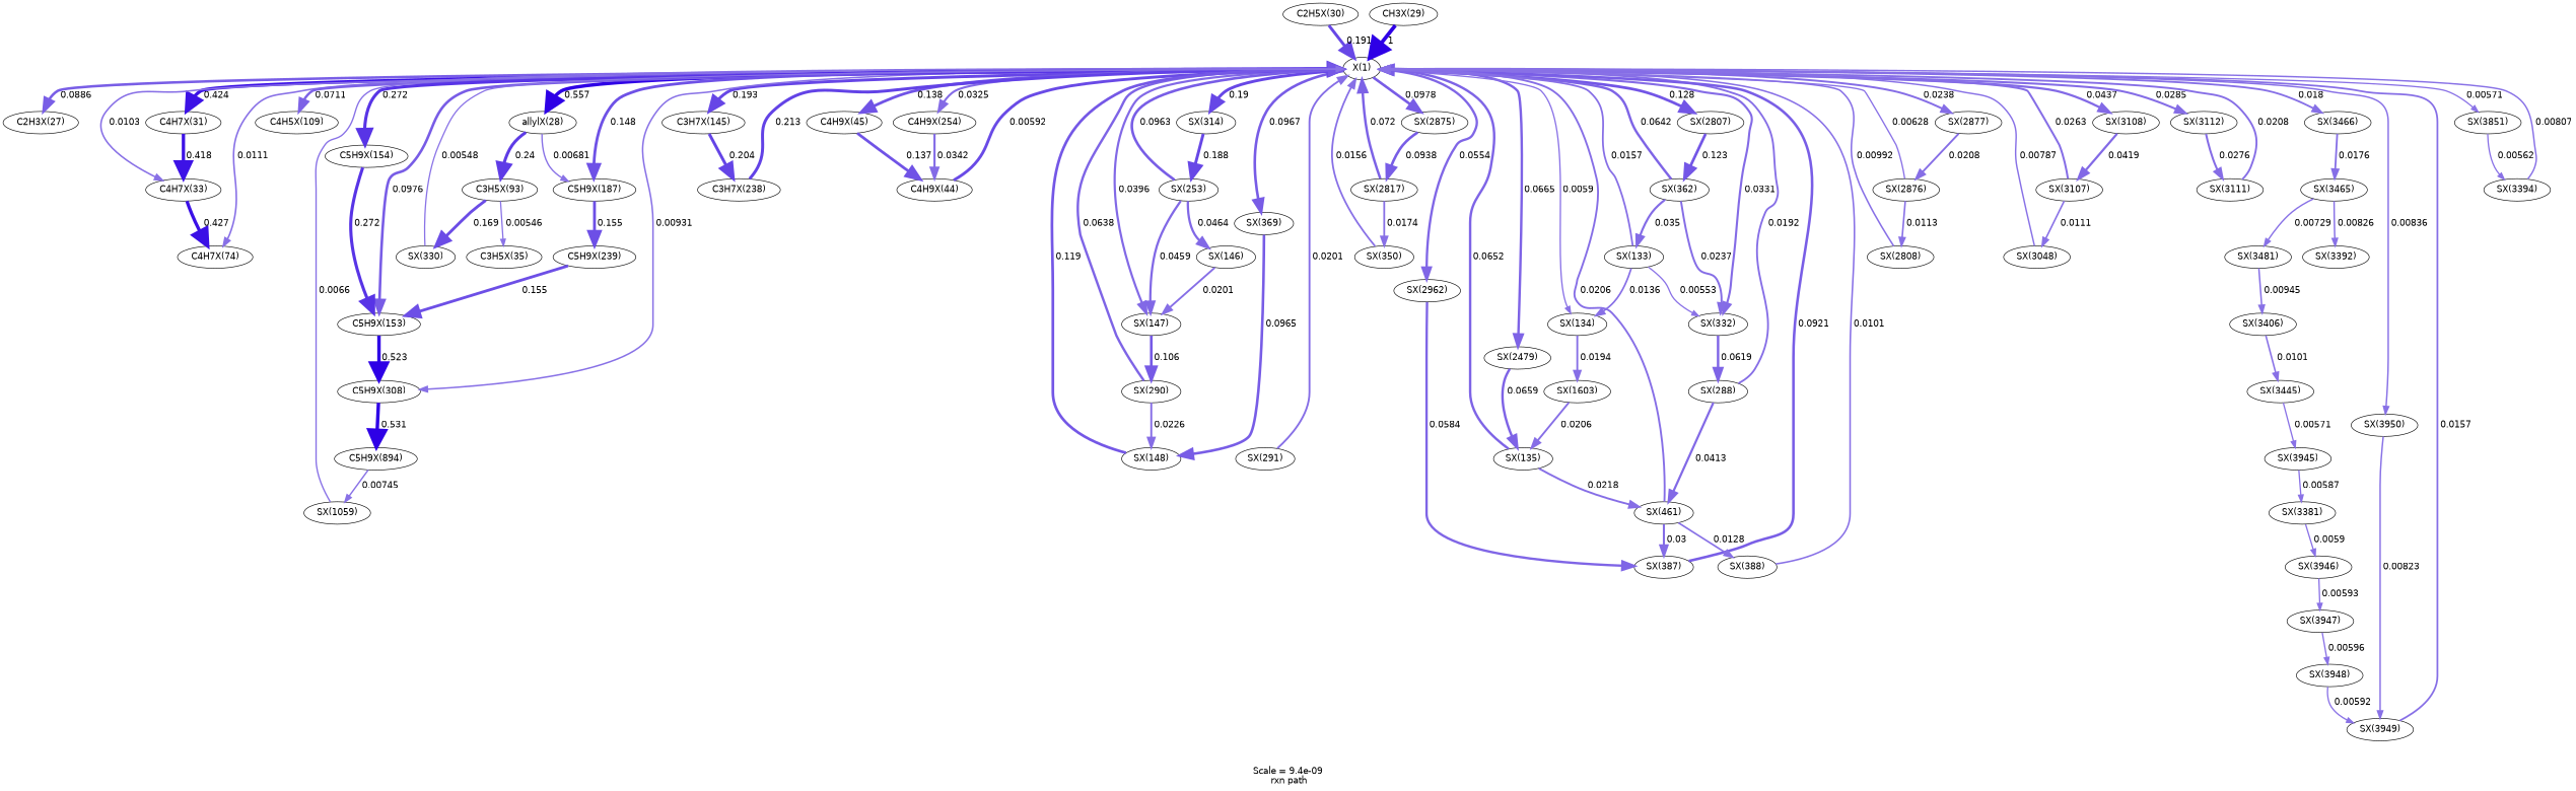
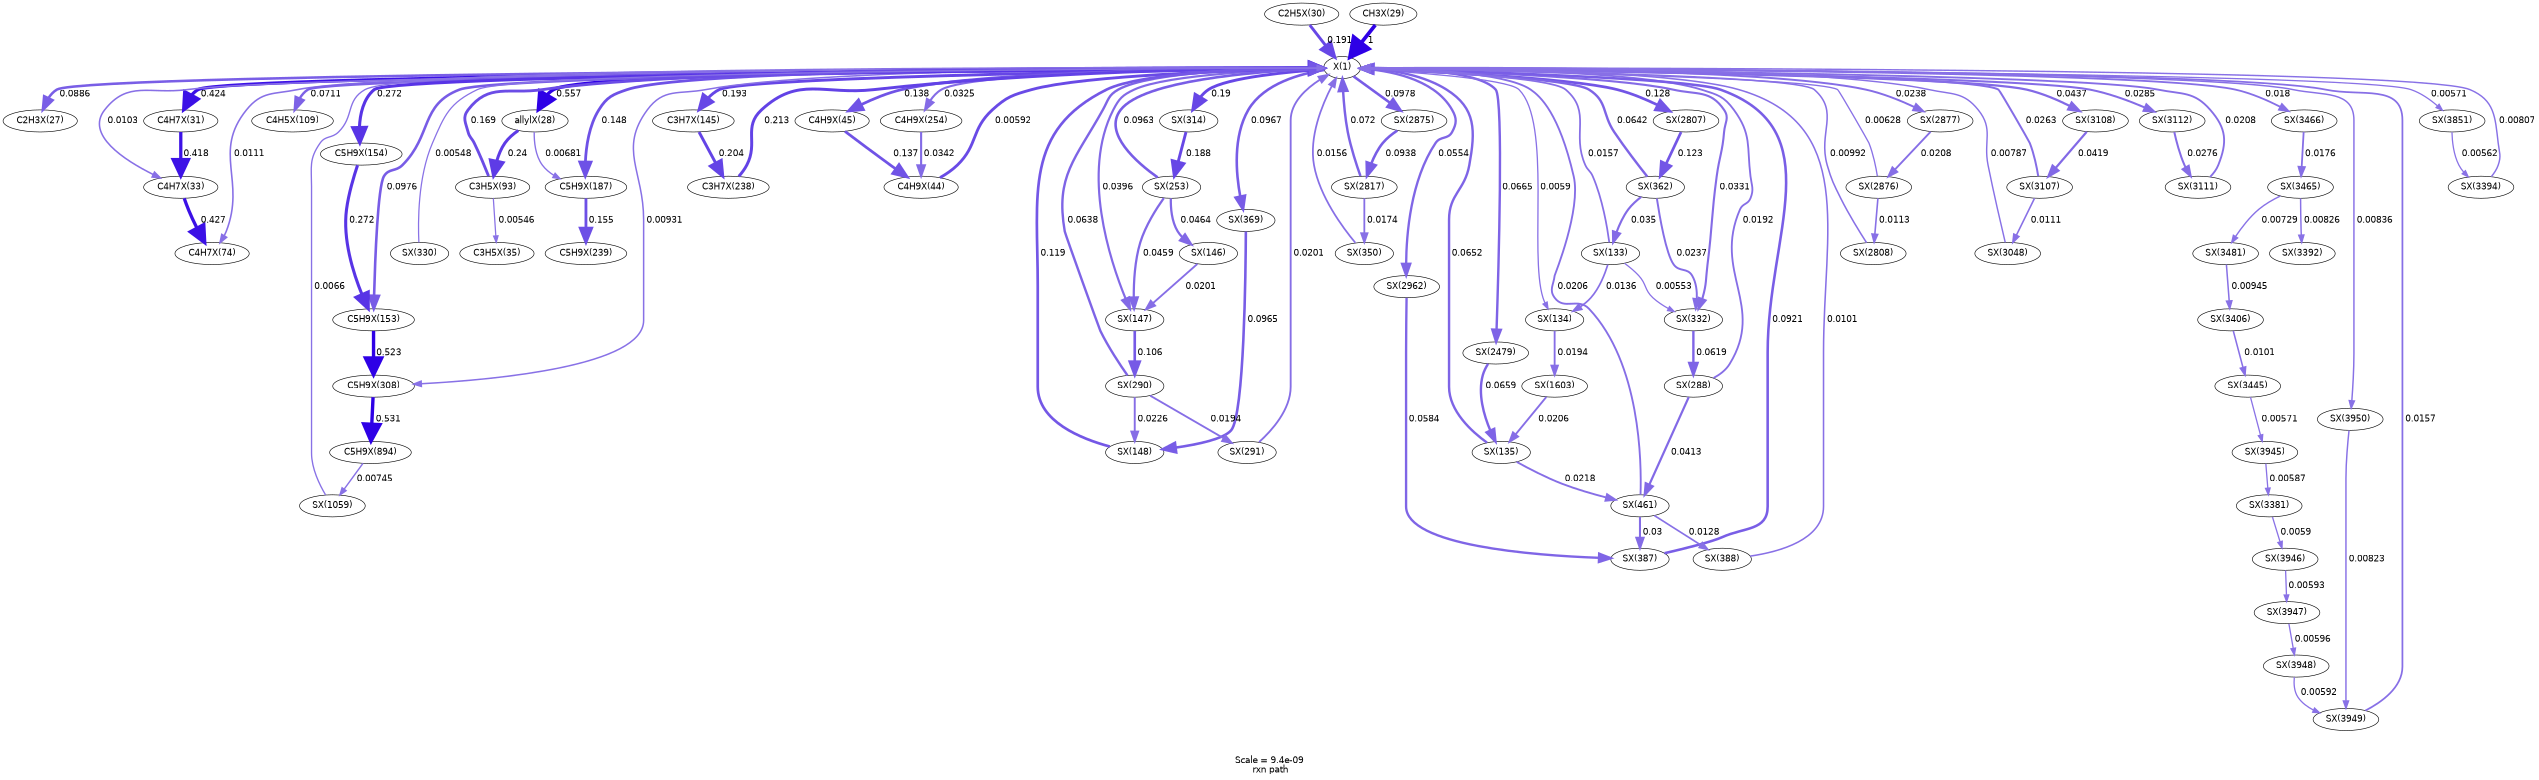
  digraph {
    fontname=Helvetica
    label="Scale = 9.4e-09\l rxn path"
    node [fontname=Helvetica]
    edge [arrowsize=2.12 color="0.7, 0.506, 0.9" fontname=Helvetica style="setlinewidth(2.13)"]
    n1 [label="X(1)"]
    n2 [label="C2H3X(27)"]
    n3 [label="C4H7X(31)"]
    n4 [label="C4H7X(33)"]
    n5 [label="C4H7X(74)"]
    n6 [label="C4H5X(109)"]
    n7 [label="allylX(28)"]
    n8 [label="C3H7X(145)"]
    n9 [label="C5H9X(308)"]
    n10 [label="C5H9X(153)"]
    n11 [label="C5H9X(154)"]
    n12 [label="C4H9X(45)"]
    n13 [label="C4H9X(254)"]
    n14 [label="SX(314)"]
    n15 [label="SX(147)"]
    n16 [label="SX(2875)"]
    n17 [label="SX(2807)"]
    n18 [label="SX(2877)"]
    n19 [label="SX(332)"]
    n20 [label="SX(3108)"]
    n21 [label="SX(3112)"]
    n22 [label="SX(3466)"]
    n23 [label="SX(369)"]
    n24 [label="SX(2479)"]
    n25 [label="SX(2962)"]
    n26 [label="SX(134)"]
    n27 [label="C5H9X(187)"]
    n28 [label="SX(3950)"]
    n29 [label="SX(3851)"]
    n30 [label="C3H5X(93)"]
    n31 [label="C3H7X(238)"]
    n32 [label="C5H9X(894)"]
    n33 [label="C4H9X(44)"]
    n34 [label="SX(253)"]
    n35 [label="SX(290)"]
    n36 [label="SX(2817)"]
    n37 [label="SX(362)"]
    n38 [label="SX(2876)"]
    n39 [label="SX(288)"]
    n40 [label="SX(3107)"]
    n41 [label="SX(3111)"]
    n42 [label="SX(3465)"]
    n43 [label="SX(148)"]
    n44 [label="SX(135)"]
    n45 [label="SX(387)"]
    n46 [label="SX(1603)"]
    n47 [label="C5H9X(239)"]
    n48 [label="SX(3949)"]
    n49 [label="SX(3394)"]
    n50 [label="C2H5X(30)"]
    n51 [label="CH3X(29)"]
    n52 [label="C3H5X(35)"]
    n53 [label="SX(1059)"]
    n54 [label="SX(146)"]
    n55 [label="SX(291)"]
    n56 [label="SX(350)"]
    n57 [label="SX(133)"]
    n58 [label="SX(2808)"]
    n59 [label="SX(461)"]
    n60 [label="SX(3048)"]
    n61 [label="SX(3392)"]
    n62 [label="SX(3481)"]
    n63 [label="SX(330)"]
    n64 [label="SX(388)"]
    n65 [label="SX(3406)"]
    n66 [label="SX(3445)"]
    n67 [label="SX(3945)"]
    n68 [label="SX(3381)"]
    n69 [label="SX(3946)"]
    n70 [label="SX(3947)"]
    n71 [label="SX(3948)"]
    n1 -> n2 [arrowsize=2.09 color="0.7, 0.589, 0.9" label=" 0.0886" style="setlinewidth(4.17)"]
    n1 -> n3 [arrowsize=2.68 color="0.7, 0.924, 0.9" label=" 0.424" style="setlinewidth(5.35)"]
    n1 -> n4 [arrowsize=1.27 color="0.7, 0.51, 0.9" label=" 0.0103" style="setlinewidth(2.55)"]
    n1 -> n5 [arrowsize=1.3 color="0.7, 0.511, 0.9" label=" 0.0111" style="setlinewidth(2.6)"]
    n1 -> n6 [arrowsize=2 color="0.7, 0.571, 0.9" label=" 0.0711" style="setlinewidth(4)"]
    n1 -> n7 [arrowsize=2.78 color="0.7, 1.06, 0.9" label=" 0.557" style="setlinewidth(5.56)"]
    n1 -> n8 [arrowsize=2.38 color="0.7, 0.693, 0.9" label=" 0.193" style="setlinewidth(4.76)"]
    n1 -> n9 [arrowsize=1.23 color="0.7, 0.509, 0.9" label=" 0.00931" style="setlinewidth(2.47)"]
    n1 -> n10 [color="0.7, 0.598, 0.9" label=" 0.0976" style="setlinewidth(4.24)"]
    n1 -> n11 [arrowsize=2.51 color="0.7, 0.772, 0.9" label=" 0.272" style="setlinewidth(5.02)"]
    n1 -> n12 [arrowsize=2.25 color="0.7, 0.638, 0.9" label=" 0.138" style="setlinewidth(4.5)"]
    n1 -> n13 [arrowsize=1.71 color="0.7, 0.533, 0.9" label=" 0.0325" style="setlinewidth(3.41)"]
    n1 -> n14 [arrowsize=2.37 color="0.7, 0.69, 0.9" label=" 0.19" style="setlinewidth(4.74)"]
    n1 -> n15 [arrowsize=1.78 color="0.7, 0.54, 0.9" label=" 0.0396" style="setlinewidth(3.56)"]
    n1 -> n16 [color="0.7, 0.598, 0.9" label=" 0.0978" style="setlinewidth(4.24)"]
    n1 -> n17 [arrowsize=2.22 color="0.7, 0.628, 0.9" label=" 0.128" style="setlinewidth(4.45)"]
    n1 -> n18 [arrowsize=1.59 color="0.7, 0.524, 0.9" label=" 0.0238" style="setlinewidth(3.18)"]
    n1 -> n19 [arrowsize=1.71 color="0.7, 0.533, 0.9" label=" 0.0331" style="setlinewidth(3.43)"]
    n1 -> n20 [arrowsize=1.82 color="0.7, 0.544, 0.9" label=" 0.0437" style="setlinewidth(3.64)"]
    n1 -> n21 [arrowsize=1.66 color="0.7, 0.529, 0.9" label=" 0.0285" style="setlinewidth(3.32)"]
    n1 -> n22 [arrowsize=1.48 color="0.7, 0.518, 0.9" label=" 0.018" style="setlinewidth(2.97)"]
    n1 -> n23 [color="0.7, 0.597, 0.9" label=" 0.0967" style="setlinewidth(4.24)"]
    n1 -> n24 [arrowsize=1.98 color="0.7, 0.566, 0.9" label=" 0.0665" style="setlinewidth(3.95)"]
    n1 -> n25 [arrowsize=1.91 color="0.7, 0.555, 0.9" label=" 0.0554" style="setlinewidth(3.82)"]
    n1 -> n26 [arrowsize=1.06 label=" 0.0059"]
    n1 -> n27 [arrowsize=2.28 color="0.7, 0.648, 0.9" label=" 0.148" style="setlinewidth(4.56)"]
    n1 -> n28 [arrowsize=1.19 color="0.7, 0.508, 0.9" label=" 0.00836" style="setlinewidth(2.39)"]
    n1 -> n29 [arrowsize=1.05 label=" 0.00571" style="setlinewidth(2.1)"]
    n3 -> n4 [arrowsize=2.67 color="0.7, 0.918, 0.9" label=" 0.418" style="setlinewidth(5.34)"]
    n4 -> n5 [arrowsize=2.68 color="0.7, 0.927, 0.9" label=" 0.427" style="setlinewidth(5.36)"]
    n7 -> n27 [arrowsize=1.12 color="0.7, 0.507, 0.9" label=" 0.00681" style="setlinewidth(2.23)"]
    n7 -> n30 [arrowsize=2.46 color="0.7, 0.74, 0.9" label=" 0.24" style="setlinewidth(4.92)"]
    n8 -> n31 [arrowsize=2.4 color="0.7, 0.704, 0.9" label=" 0.204" style="setlinewidth(4.8)"]
    n9 -> n32 [arrowsize=2.76 color="0.7, 1.03, 0.9" label=" 0.531" style="setlinewidth(5.52)"]
    n10 -> n9 [arrowsize=2.76 color="0.7, 1.02, 0.9" label=" 0.523" style="setlinewidth(5.51)"]
    n11 -> n10 [arrowsize=2.51 color="0.7, 0.772, 0.9" label=" 0.272" style="setlinewidth(5.02)"]
    n12 -> n33 [arrowsize=2.25 color="0.7, 0.637, 0.9" label=" 0.137" style="setlinewidth(4.5)"]
    n13 -> n33 [arrowsize=1.73 color="0.7, 0.534, 0.9" label=" 0.0342" style="setlinewidth(3.45)"]
    n14 -> n34 [arrowsize=2.37 color="0.7, 0.688, 0.9" label=" 0.188" style="setlinewidth(4.74)"]
    n15 -> n35 [arrowsize=2.15 color="0.7, 0.606, 0.9" label=" 0.106" style="setlinewidth(4.3)"]
    n16 -> n36 [arrowsize=2.11 color="0.7, 0.594, 0.9" label=" 0.0938" style="setlinewidth(4.21)"]
    n17 -> n37 [arrowsize=2.21 color="0.7, 0.623, 0.9" label=" 0.123" style="setlinewidth(4.42)"]
    n18 -> n38 [arrowsize=1.54 color="0.7, 0.521, 0.9" label=" 0.0208" style="setlinewidth(3.08)"]
    n19 -> n39 [arrowsize=1.95 color="0.7, 0.562, 0.9" label=" 0.0619" style="setlinewidth(3.9)"]
    n20 -> n40 [arrowsize=1.8 color="0.7, 0.542, 0.9" label=" 0.0419" style="setlinewidth(3.61)"]
    n21 -> n41 [arrowsize=1.64 color="0.7, 0.528, 0.9" label=" 0.0276" style="setlinewidth(3.29)"]
    n22 -> n42 [arrowsize=1.48 color="0.7, 0.518, 0.9" label=" 0.0176" style="setlinewidth(2.95)"]
    n23 -> n43 [color="0.7, 0.596, 0.9" label=" 0.0965" style="setlinewidth(4.23)"]
    n24 -> n44 [arrowsize=1.97 color="0.7, 0.566, 0.9" label=" 0.0659" style="setlinewidth(3.95)"]
    n25 -> n45 [arrowsize=1.93 color="0.7, 0.558, 0.9" label=" 0.0584" style="setlinewidth(3.86)"]
    n26 -> n46 [arrowsize=1.51 color="0.7, 0.519, 0.9" label=" 0.0194" style="setlinewidth(3.02)"]
    n27 -> n47 [arrowsize=2.3 color="0.7, 0.655, 0.9" label=" 0.155" style="setlinewidth(4.59)"]
    n28 -> n48 [arrowsize=1.19 color="0.7, 0.508, 0.9" label=" 0.00823" style="setlinewidth(2.38)"]
    n29 -> n49 [arrowsize=1.04 label=" 0.00562" style="setlinewidth(2.09)"]
-   n30 -> n63 [arrowsize=2.33 color="0.7, 0.669, 0.9" label=" 0.169" style="setlinewidth(4.66)"]
+   n30 -> n1 [arrowsize=2.33 color="0.7, 0.669, 0.9" label=" 0.169" style="setlinewidth(4.66)"]
    n30 -> n52 [arrowsize=1.03 color="0.7, 0.505, 0.9" label=" 0.00546" style="setlinewidth(2.07)"]
    n31 -> n1 [arrowsize=2.42 color="0.7, 0.713, 0.9" label=" 0.213" style="setlinewidth(4.83)"]
    n32 -> n53 [arrowsize=1.15 color="0.7, 0.507, 0.9" label=" 0.00745" style="setlinewidth(2.3)"]
    n33 -> n1 [arrowsize=2.34 color="0.7, 0.675, 0.9" label=" 0.00592" style="setlinewidth(4.68)"]
    n34 -> n1 [color="0.7, 0.596, 0.9" label=" 0.0963" style="setlinewidth(4.23)"]
    n34 -> n15 [arrowsize=1.84 color="0.7, 0.546, 0.9" label=" 0.0459" style="setlinewidth(3.67)"]
    n34 -> n54 [arrowsize=1.84 color="0.7, 0.546, 0.9" label=" 0.0464" style="setlinewidth(3.68)"]
    n35 -> n1 [arrowsize=1.96 color="0.7, 0.564, 0.9" label=" 0.0638" style="setlinewidth(3.92)"]
    n35 -> n43 [arrowsize=1.57 color="0.7, 0.523, 0.9" label=" 0.0226" style="setlinewidth(3.14)"]
+   n35 -> n55 [arrowsize=1.51 color="0.7, 0.519, 0.9" label=" 0.0194" style="setlinewidth(3.03)"]
    n36 -> n1 [arrowsize=2.01 color="0.7, 0.572, 0.9" label=" 0.072" style="setlinewidth(4.01)"]
    n36 -> n56 [arrowsize=1.47 color="0.7, 0.517, 0.9" label=" 0.0174" style="setlinewidth(2.94)"]
    n37 -> n1 [arrowsize=1.96 color="0.7, 0.564, 0.9" label=" 0.0642" style="setlinewidth(3.93)"]
    n37 -> n19 [arrowsize=1.59 color="0.7, 0.524, 0.9" label=" 0.0237" style="setlinewidth(3.18)"]
    n37 -> n57 [arrowsize=1.73 color="0.7, 0.535, 0.9" label=" 0.035" style="setlinewidth(3.47)"]
    n38 -> n1 [arrowsize=1.09 label=" 0.00628" style="setlinewidth(2.17)"]
    n38 -> n58 [arrowsize=1.31 color="0.7, 0.511, 0.9" label=" 0.0113" style="setlinewidth(2.62)"]
    n39 -> n1 [arrowsize=1.51 color="0.7, 0.519, 0.9" label=" 0.0192" style="setlinewidth(3.02)"]
    n39 -> n59 [arrowsize=1.8 color="0.7, 0.541, 0.9" label=" 0.0413" style="setlinewidth(3.59)"]
    n40 -> n1 [arrowsize=1.63 color="0.7, 0.526, 0.9" label=" 0.0263" style="setlinewidth(3.25)"]
    n40 -> n60 [arrowsize=1.3 color="0.7, 0.511, 0.9" label=" 0.0111" style="setlinewidth(2.6)"]
    n41 -> n1 [arrowsize=1.54 color="0.7, 0.521, 0.9" label=" 0.0208" style="setlinewidth(3.07)"]
    n42 -> n61 [arrowsize=1.19 color="0.7, 0.508, 0.9" label=" 0.00826" style="setlinewidth(2.38)"]
    n42 -> n62 [arrowsize=1.14 color="0.7, 0.507, 0.9" label=" 0.00729" style="setlinewidth(2.28)"]
    n43 -> n1 [arrowsize=2.2 color="0.7, 0.619, 0.9" label=" 0.119" style="setlinewidth(4.39)"]
    n44 -> n1 [arrowsize=1.97 color="0.7, 0.565, 0.9" label=" 0.0652" style="setlinewidth(3.94)"]
    n44 -> n59 [arrowsize=1.56 color="0.7, 0.522, 0.9" label=" 0.0218" style="setlinewidth(3.11)"]
    n45 -> n1 [arrowsize=2.1 color="0.7, 0.592, 0.9" label=" 0.0921" style="setlinewidth(4.2)"]
    n46 -> n44 [arrowsize=1.53 color="0.7, 0.521, 0.9" label=" 0.0206" style="setlinewidth(3.07)"]
-   n47 -> n10 [arrowsize=2.3 color="0.7, 0.655, 0.9" label=" 0.155" style="setlinewidth(4.59)"]
    n48 -> n1 [arrowsize=1.43 color="0.7, 0.516, 0.9" label=" 0.0157" style="setlinewidth(2.86)"]
    n49 -> n1 [arrowsize=1.18 color="0.7, 0.508, 0.9" label=" 0.00807" style="setlinewidth(2.36)"]
    n50 -> n1 [arrowsize=2.37 color="0.7, 0.691, 0.9" label=" 0.191" style="setlinewidth(4.75)"]
    n51 -> n1 [arrowsize=3 color="0.7, 1.5, 0.9" label=" 1" style="setlinewidth(6)"]
    n53 -> n1 [arrowsize=1.1 color="0.7, 0.507, 0.9" label=" 0.0066" style="setlinewidth(2.21)"]
    n54 -> n15 [arrowsize=1.53 color="0.7, 0.52, 0.9" label=" 0.0201" style="setlinewidth(3.05)"]
    n55 -> n1 [arrowsize=1.52 color="0.7, 0.52, 0.9" label=" 0.0201" style="setlinewidth(3.05)"]
    n56 -> n1 [arrowsize=1.43 color="0.7, 0.516, 0.9" label=" 0.0156" style="setlinewidth(2.86)"]
    n57 -> n1 [arrowsize=1.43 color="0.7, 0.516, 0.9" label=" 0.0157" style="setlinewidth(2.87)"]
    n57 -> n19 [arrowsize=1.04 label=" 0.00553" style="setlinewidth(2.08)"]
    n57 -> n26 [arrowsize=1.38 color="0.7, 0.514, 0.9" label=" 0.0136" style="setlinewidth(2.76)"]
    n58 -> n1 [arrowsize=1.26 color="0.7, 0.51, 0.9" label=" 0.00992" style="setlinewidth(2.52)"]
    n59 -> n1 [arrowsize=1.53 color="0.7, 0.521, 0.9" label=" 0.0206" style="setlinewidth(3.07)"]
    n59 -> n45 [arrowsize=1.68 color="0.7, 0.53, 0.9" label=" 0.03" style="setlinewidth(3.35)"]
    n59 -> n64 [arrowsize=1.35 color="0.7, 0.513, 0.9" label=" 0.0128" style="setlinewidth(2.71)"]
    n60 -> n1 [arrowsize=1.17 color="0.7, 0.508, 0.9" label=" 0.00787" style="setlinewidth(2.34)"]
    n62 -> n65 [arrowsize=1.24 color="0.7, 0.509, 0.9" label=" 0.00945" style="setlinewidth(2.48)"]
    n63 -> n1 [arrowsize=1.03 color="0.7, 0.505, 0.9" label=" 0.00548" style="setlinewidth(2.07)"]
    n64 -> n1 [arrowsize=1.26 color="0.7, 0.51, 0.9" label=" 0.0101" style="setlinewidth(2.53)"]
    n65 -> n66 [arrowsize=1.27 color="0.7, 0.51, 0.9" label=" 0.0101" style="setlinewidth(2.53)"]
    n66 -> n67 [arrowsize=1.05 label=" 0.00571" style="setlinewidth(2.1)"]
    n67 -> n68 [arrowsize=1.06 label=" 0.00587" style="setlinewidth(2.12)"]
    n68 -> n69 [arrowsize=1.06 label=" 0.0059" style="setlinewidth(2.12)"]
    n69 -> n70 [arrowsize=1.06 label=" 0.00593"]
    n70 -> n71 [arrowsize=1.07 label=" 0.00596"]
    n71 -> n48 [arrowsize=1.06 label=" 0.00592"]
  }
